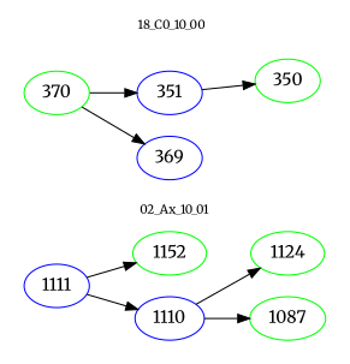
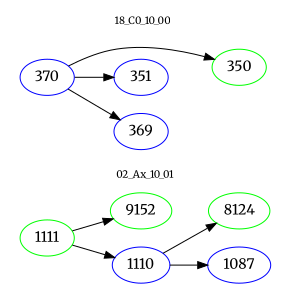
  digraph {
    fontname=Merriweather
    rankdir=LR
    node [color=blue fontname=Merriweather]
    edge [color=black fontname=Merriweather]
    n1 [label=1110]
-   n2 [color=green label=1087]
-   n3 [label=1111]
-   n4 [color=green label=1124]
-   n5 [color=green label=1152]
-   n6 [color=green label=370]
+   n2 [label=1087]
+   n3 [color=green label=1111]
+   n4 [color=green label=8124]
+   n5 [color=green label=9152]
+   n6 [label=370]
    n7 [label=369]
    n8 [label=351]
    n9 [color=green label=350]
    subgraph cluster_1 {
      color=white
      fontsize=10
      label="02_Ax_10_01"
      n1
      n2
      n3
      n4
      n5
    }
    subgraph cluster_2 {
      color=white
      fontsize=10
      label="18_C0_10_00"
      n6
      n7
      n8
      n9
    }
    n1 -> n2
    n1 -> n4
    n3 -> n1
    n3 -> n5
    n6 -> n7
    n6 -> n8
-   n8 -> n9
+   n6 -> n9
  }
